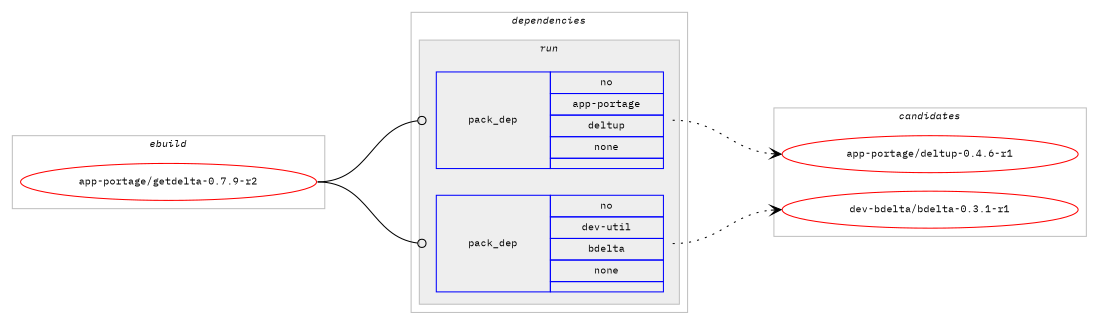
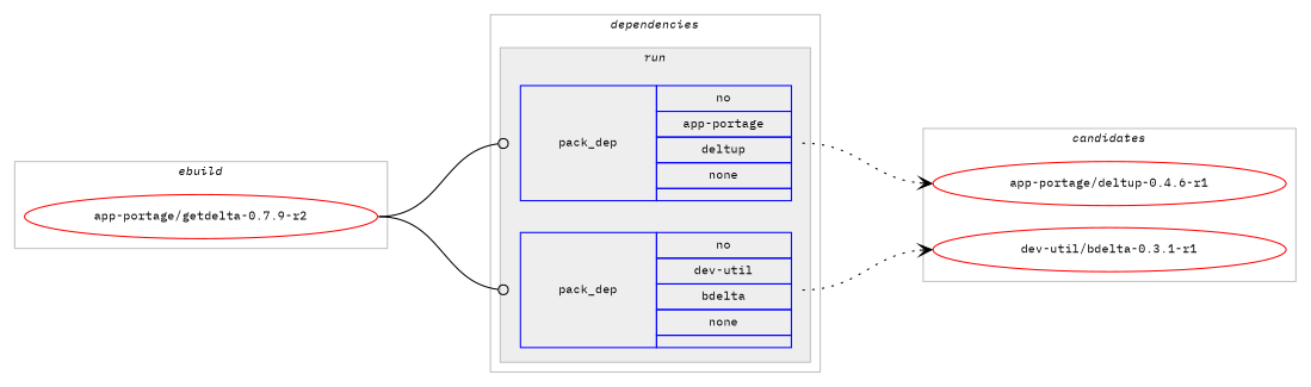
  digraph {
    compound=true
    concentrate=true
    fontname="IBM Plex Mono"
    fontsize=10
    newrank=true
    rankdir=LR
    ranksep=1.5
    node [color=red fontname="IBM Plex Mono" fontsize=10]
    edge [arrowhead=odot headport=w style=solid tailport=e weight=20 fontname="IBM Plex Mono"]
    n1 [label="app-portage/getdelta-0.7.9-r2" width=4]
    n2 [color=blue label=<<TABLE BORDER="0" CELLBORDER="1" CELLSPACING="0" CELLPADDING="4" WIDTH="220"><TR><TD ROWSPAN="6" CELLPADDING="30">pack_dep</TD></TR><TR><TD WIDTH="110">no</TD></TR><TR><TD>app-portage</TD></TR><TR><TD>deltup</TD></TR><TR><TD>none</TD></TR><TR><TD></TD></TR></TABLE>> shape=none]
    n3 [color=blue label=<<TABLE BORDER="0" CELLBORDER="1" CELLSPACING="0" CELLPADDING="4" WIDTH="220"><TR><TD ROWSPAN="6" CELLPADDING="30">pack_dep</TD></TR><TR><TD WIDTH="110">no</TD></TR><TR><TD>dev-util</TD></TR><TR><TD>bdelta</TD></TR><TR><TD>none</TD></TR><TR><TD></TD></TR></TABLE>> shape=none]
    n4 [label="app-portage/deltup-0.4.6-r1" width=4]
-   n5 [label="dev-bdelta/bdelta-0.3.1-r1" width=4]
+   n5 [label="dev-util/bdelta-0.3.1-r1" width=4]
    subgraph cluster_1 {
      color=gray
      label=<<i>ebuild</i>>
      rank=same
      n1
    }
    subgraph cluster_2 {
      color=gray
      label=<<i>dependencies</i>>
      subgraph cluster_3 {
        color=gray
        fillcolor="#eeeeee"
        label=<<i>compile</i>>
        style=filled
      }
      subgraph cluster_4 {
        color=gray
        fillcolor="#eeeeee"
        label=<<i>compile and run</i>>
        style=filled
      }
      subgraph cluster_5 {
        color=gray
        fillcolor="#eeeeee"
        label=<<i>run</i>>
        style=filled
        subgraph sub_6 {
          color=gray
          fillcolor="#eeeeee"
          label=<<i>run</i>>
          style=filled
          n2
        }
        subgraph sub_7 {
          color=gray
          fillcolor="#eeeeee"
          label=<<i>run</i>>
          style=filled
          n3
        }
      }
    }
    subgraph cluster_8 {
      color=gray
      label=<<i>candidates</i>>
      rank=same
      subgraph sub_9 {
        color=black
        label=<<i>candidates</i>>
        nodesep=1
        rank=same
        n4
      }
      subgraph sub_10 {
        color=black
        label=<<i>candidates</i>>
        nodesep=1
        rank=same
        n5
      }
    }
    n1 -> n2
    n1 -> n3
    n2 -> n4 [arrowhead=vee style=dotted weight=100]
    n3 -> n5 [arrowhead=vee style=dotted weight=100]
  }
